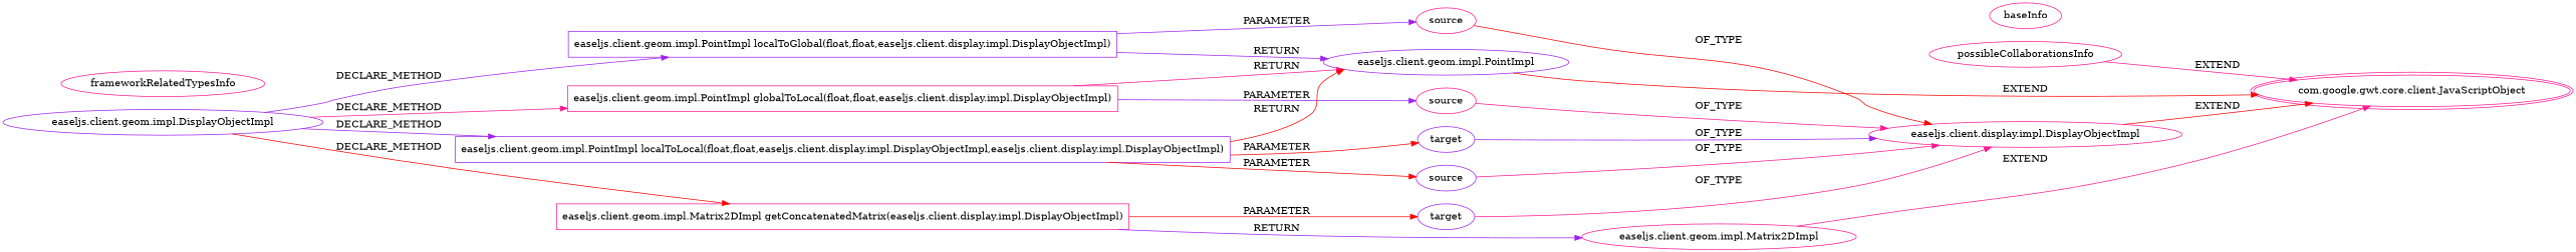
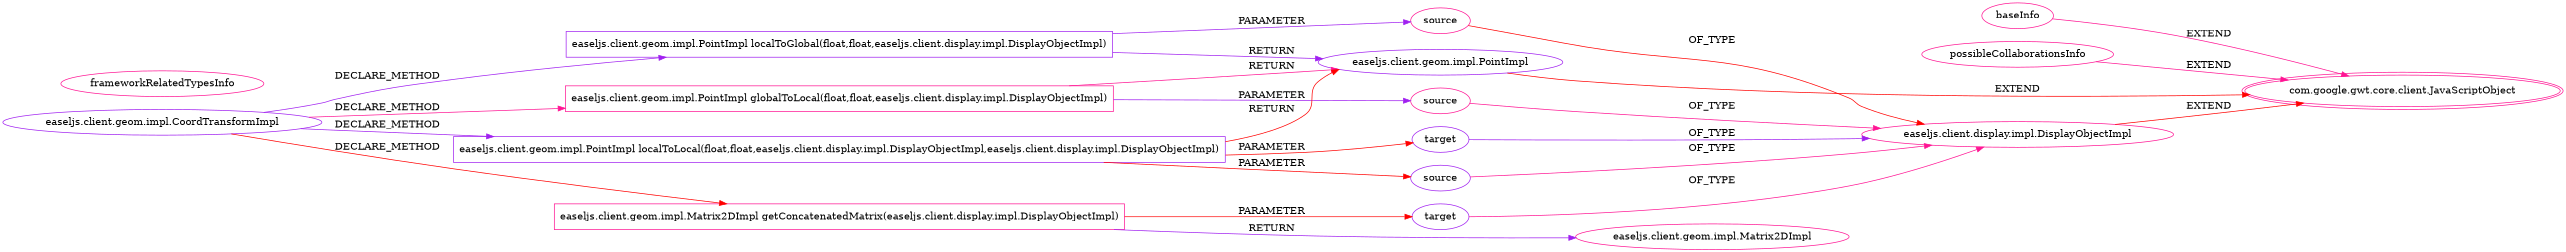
  digraph {
    fontname="DejaVu Serif"
    rankdir=LR
    node [color=deeppink fontname="DejaVu Serif" isFrameworkType=false vertexType=PARAMETER_DECLARATION]
    edge [color=red fontname="DejaVu Serif"]
    baseInfo [category=extension_graph graphId=104 isAnonymous=false possibleRelation=true isFrameworkType="" vertexType=""]
    frameworkRelatedTypesInfo [0="com.google.gwt.core.client.JavaScriptObject" isFrameworkType="" vertexType=""]
    possibleCollaborationsInfo [0="104~CLIENT_METHOD_DECLARATION-RETURN_TYPE-CLIENT_METHOD_DECLARATION-RETURN_TYPE-CLIENT_METHOD_DECLARATION-RETURN_TYPE-~com.google.gwt.core.client.JavaScriptObject ~com.google.gwt.core.client.JavaScriptObject ~false~false" 1="104~CLIENT_METHOD_DECLARATION-PARAMETER_DECLARATION-CLIENT_METHOD_DECLARATION-PARAMETER_DECLARATION-CLIENT_METHOD_DECLARATION-PARAMETER_DECLARATION-CLIENT_METHOD_DECLARATION-PARAMETER_DECLARATION-CLIENT_METHOD_DECLARATION-PARAMETER_DECLARATION-~com.google.gwt.core.client.JavaScriptObject ~com.google.gwt.core.client.JavaScriptObject ~false~false" 2="104~CLIENT_METHOD_DECLARATION-RETURN_TYPE-~com.google.gwt.core.client.JavaScriptObject ~com.google.gwt.core.client.JavaScriptObject ~false~false" isFrameworkType="" vertexType=""]
    n4 [isFrameworkType=true label="com.google.gwt.core.client.JavaScriptObject" peripheries=2 vertexType=FRAMEWORK_CLASS_TYPE]
-   n5 [color=purple label="easeljs.client.geom.impl.DisplayObjectImpl" vertexType=ROOT_CLIENT_CLASS_DECLARATION]
+   n5 [color=purple label="easeljs.client.geom.impl.CoordTransformImpl" vertexType=ROOT_CLIENT_CLASS_DECLARATION]
    n6 [color=purple label="easeljs.client.geom.impl.PointImpl localToGlobal(float,float,easeljs.client.display.impl.DisplayObjectImpl)" shape=box vertexType=CLIENT_METHOD_DECLARATION]
    n7 [label="easeljs.client.geom.impl.PointImpl globalToLocal(float,float,easeljs.client.display.impl.DisplayObjectImpl)" shape=box vertexType=CLIENT_METHOD_DECLARATION]
    n8 [color=purple label="easeljs.client.geom.impl.PointImpl localToLocal(float,float,easeljs.client.display.impl.DisplayObjectImpl,easeljs.client.display.impl.DisplayObjectImpl)" shape=box vertexType=CLIENT_METHOD_DECLARATION]
    n9 [label="easeljs.client.geom.impl.Matrix2DImpl getConcatenatedMatrix(easeljs.client.display.impl.DisplayObjectImpl)" shape=box vertexType=CLIENT_METHOD_DECLARATION]
    n10 [color=purple label="easeljs.client.geom.impl.PointImpl" vertexType=REFERENCE_CLIENT_CLASS_DECLARATION]
    n11 [label=source]
    n12 [label=source]
    n13 [color=purple label=source]
    n14 [color=purple label=target]
    n15 [label="easeljs.client.geom.impl.Matrix2DImpl" vertexType=REFERENCE_CLIENT_CLASS_DECLARATION]
    n16 [color=purple label=target]
    n17 [label="easeljs.client.display.impl.DisplayObjectImpl" vertexType=REFERENCE_CLIENT_CLASS_DECLARATION]
    possibleCollaborationsInfo -> n4 [color=deeppink label=EXTEND]
    n5 -> n6 [color=purple label=DECLARE_METHOD]
    n5 -> n7 [color=deeppink label=DECLARE_METHOD]
    n5 -> n8 [color=purple label=DECLARE_METHOD]
    n5 -> n9 [label=DECLARE_METHOD]
    n6 -> n10 [color=purple label=RETURN]
    n6 -> n11 [color=purple label=PARAMETER]
    n7 -> n10 [color=deeppink label=RETURN]
    n7 -> n12 [color=purple label=PARAMETER]
    n8 -> n10 [label=RETURN]
    n8 -> n13 [label=PARAMETER]
    n8 -> n14 [label=PARAMETER]
    n9 -> n15 [color=purple label=RETURN]
    n9 -> n16 [label=PARAMETER]
    n10 -> n4 [label=EXTEND]
    n11 -> n17 [label=OF_TYPE]
    n12 -> n17 [color=deeppink label=OF_TYPE]
    n13 -> n17 [color=deeppink label=OF_TYPE]
    n14 -> n17 [color=purple label=OF_TYPE]
-   n15 -> n4 [color=deeppink label=EXTEND]
+   baseInfo -> n4 [color=deeppink label=EXTEND]
    n16 -> n17 [color=deeppink label=OF_TYPE]
    n17 -> n4 [label=EXTEND]
  }
